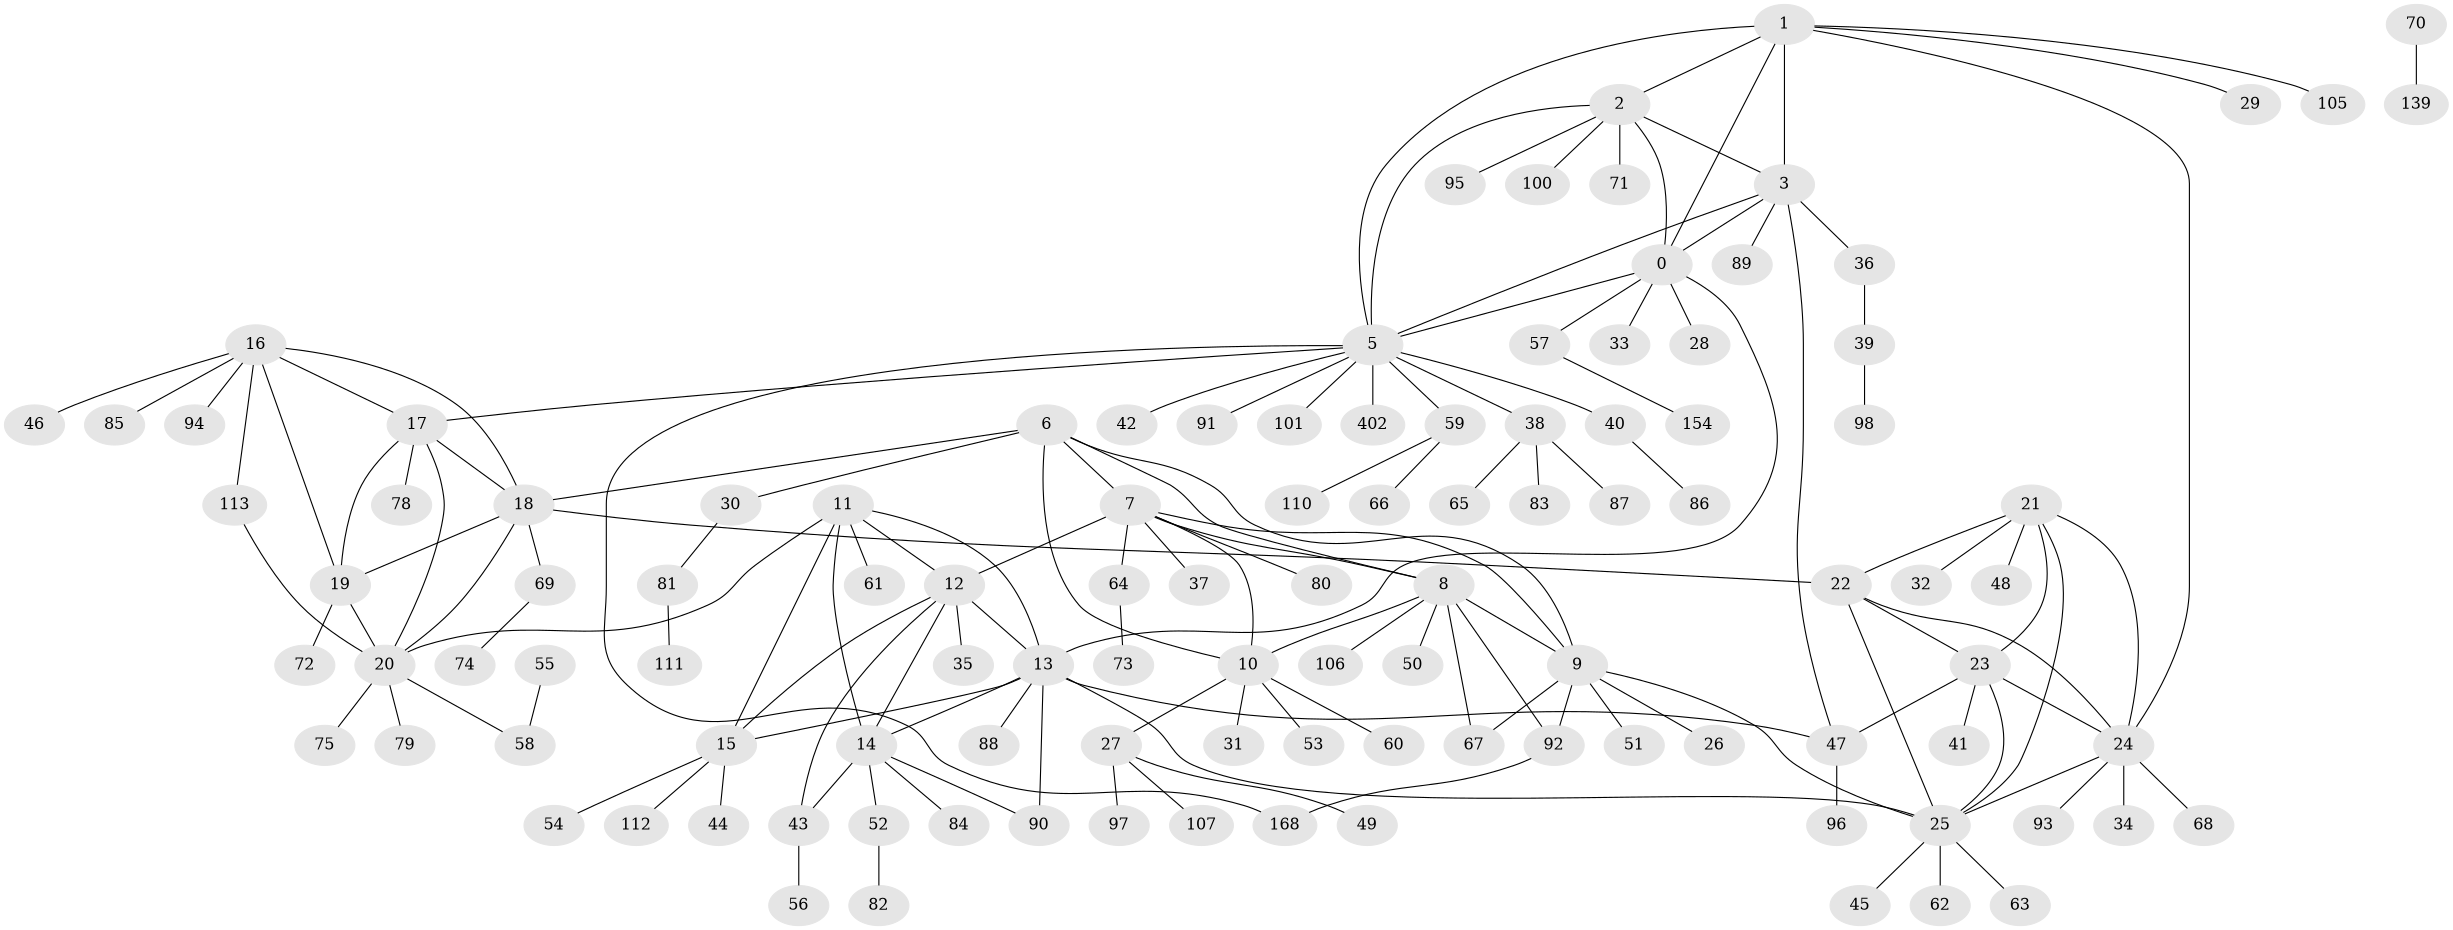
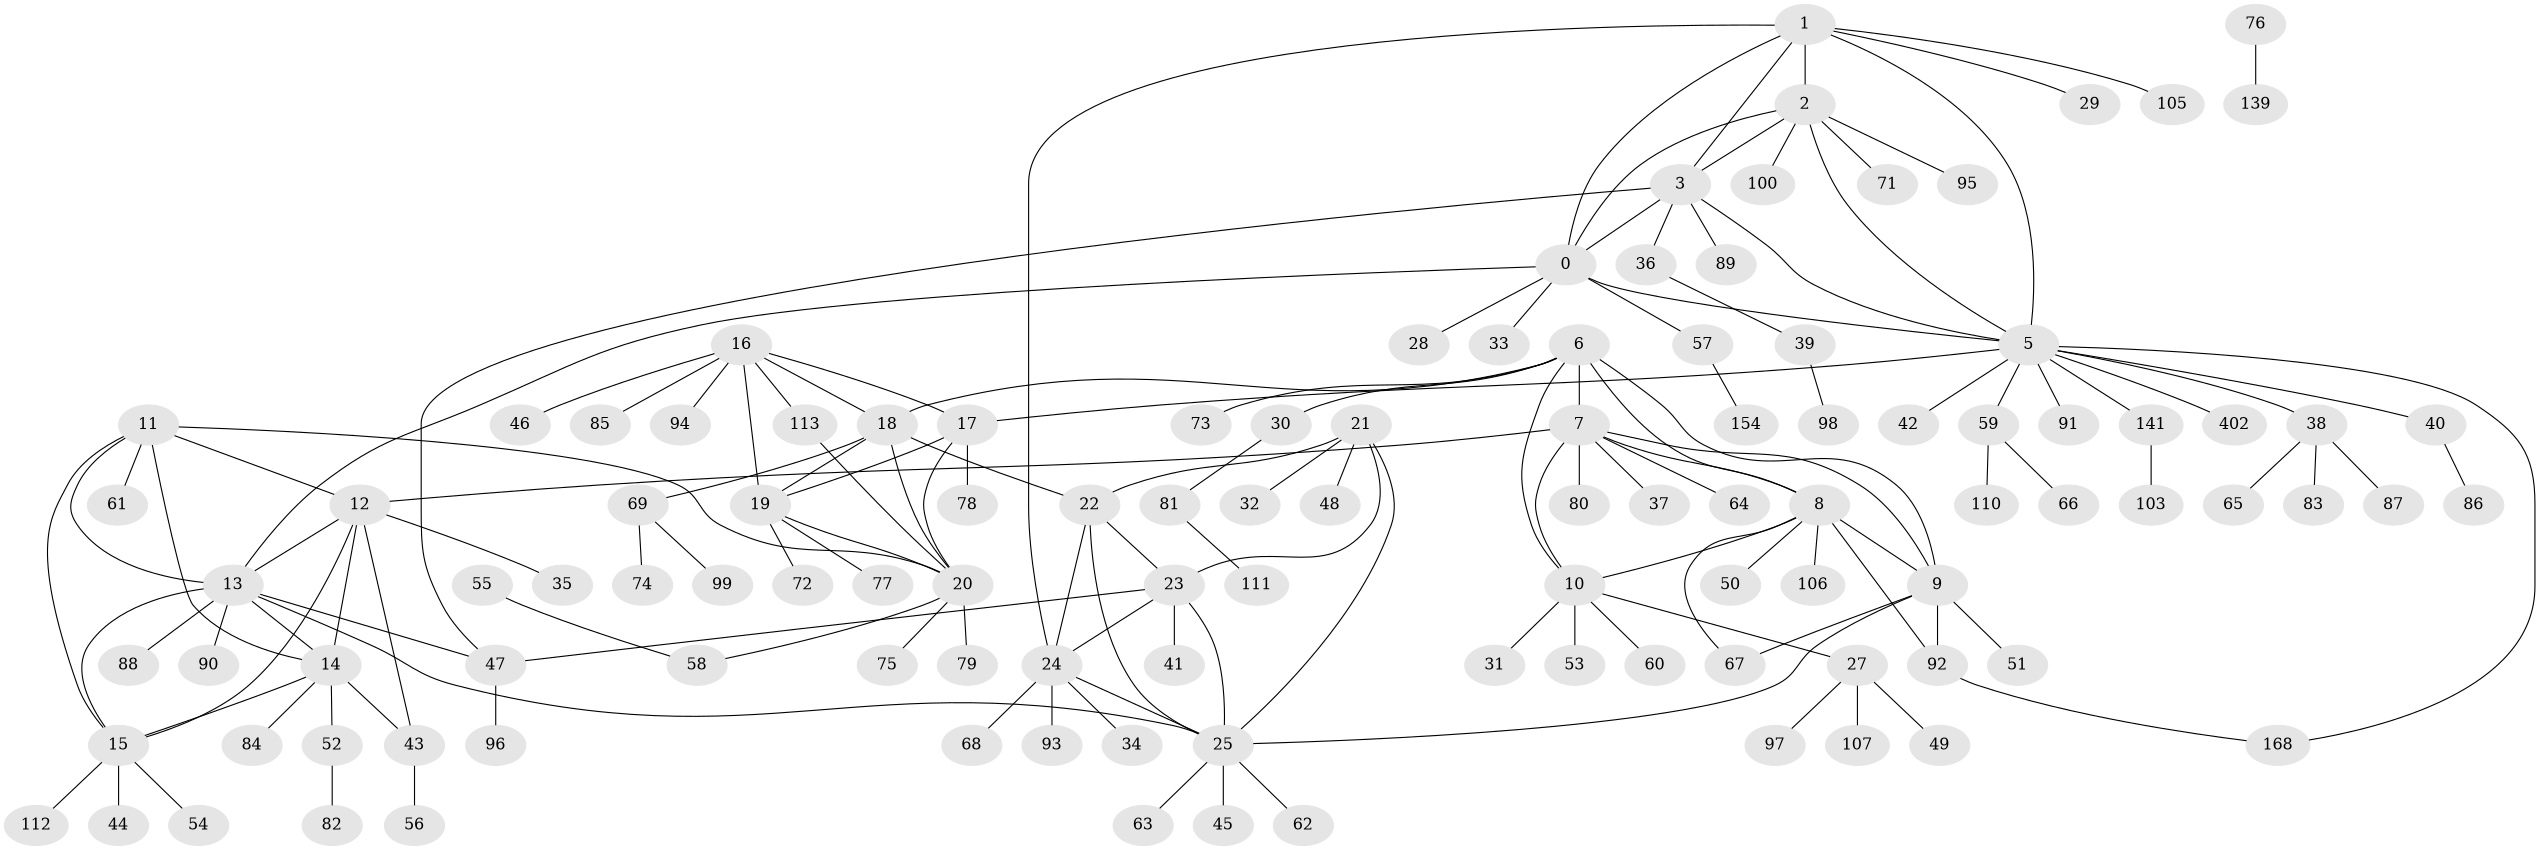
  graph {
    node [color=gray90 style=filled]
    1
    2
    3
    n4 [label=0]
    5
    24
    29
    105
    71
    95
    100
    36
    89
    47
    13
    28
    33
    57
    17
    38
    40
    42
    59
    91
-   101
+   101 [label=141]
    n26 [label=402]
    n27 [label=168]
    25
    34
    68
    93
    10
    27
    31
    53
    60
    39
    14
    15
    88
    90
    n42 [label=154]
    18
    20
    19
    78
    65
    83
    87
    86
    66
    110
+   103
    6
    7
    8
    9
    30
    73
    12
    37
    64
    80
    50
    67
    106
    92
-   26
    51
    22
    69
    81
    35
    43
    111
    45
    62
    63
    49
    97
    107
    11
    61
    52
    84
    44
    54
    112
    58
    75
    79
    96
    56
    82
    55
    16
    46
    85
    94
    113
    72
+   77
    23
    74
+   99
    21
    32
    48
    41
    n110 [label=139]
-   70
+   70 [label=76]
    98
    1 -- 2
    1 -- 3
    1 -- n4
    1 -- 5
    1 -- 24
    1 -- 29
    1 -- 105
    2 -- 3
    2 -- n4
    2 -- 5
    2 -- 71
    2 -- 95
    2 -- 100
    3 -- n4
    3 -- 5
    3 -- 36
    3 -- 89
    3 -- 47
    n4 -- 5
    n4 -- 13
    n4 -- 28
    n4 -- 33
    n4 -- 57
    5 -- 17
    5 -- 38
    5 -- 40
    5 -- 42
    5 -- 59
    5 -- 91
    5 -- 101
    5 -- n26
    5 -- n27
    24 -- 25
    24 -- 34
    24 -- 68
    24 -- 93
    36 -- 39
    47 -- 96
    13 -- 47
    13 -- 25
    13 -- 14
    13 -- 15
    13 -- 88
    13 -- 90
    57 -- n42
-   17 -- 18
    17 -- 20
    17 -- 19
    17 -- 78
    38 -- 65
    38 -- 83
    38 -- 87
    40 -- 86
    59 -- 66
    59 -- 110
+   101 -- 103
    25 -- 45
    25 -- 62
    25 -- 63
    10 -- 27
    10 -- 31
    10 -- 53
    10 -- 60
    27 -- 49
    27 -- 97
    27 -- 107
    39 -- 98
-   14 -- 90
+   14 -- 15
    14 -- 43
    14 -- 52
    14 -- 84
    15 -- 44
    15 -- 54
    15 -- 112
    18 -- 20
    18 -- 19
    18 -- 22
    18 -- 69
    20 -- 58
    20 -- 75
    20 -- 79
    19 -- 20
    19 -- 72
+   19 -- 77
    6 -- 10
    6 -- 18
    6 -- 7
    6 -- 8
    6 -- 9
    6 -- 30
-   64 -- 73
+   6 -- 73
    7 -- 10
    7 -- 8
    7 -- 9
    7 -- 12
    7 -- 37
    7 -- 64
    7 -- 80
    8 -- 10
    8 -- 9
    8 -- 50
    8 -- 67
    8 -- 106
    8 -- 92
    9 -- 25
    9 -- 67
    9 -- 92
-   9 -- 26
    9 -- 51
    30 -- 81
    12 -- 13
    12 -- 14
    12 -- 15
    12 -- 35
    12 -- 43
    92 -- n27
    22 -- 24
    22 -- 25
    22 -- 23
    69 -- 74
+   69 -- 99
    81 -- 111
    43 -- 56
    11 -- 13
    11 -- 14
    11 -- 15
    11 -- 20
    11 -- 12
    11 -- 61
    52 -- 82
    55 -- 58
    16 -- 17
    16 -- 18
    16 -- 19
    16 -- 46
    16 -- 85
    16 -- 94
    16 -- 113
    113 -- 20
    23 -- 24
    23 -- 47
    23 -- 25
    23 -- 41
-   21 -- 24
    21 -- 25
    21 -- 22
    21 -- 23
    21 -- 32
    21 -- 48
    70 -- n110
  }
